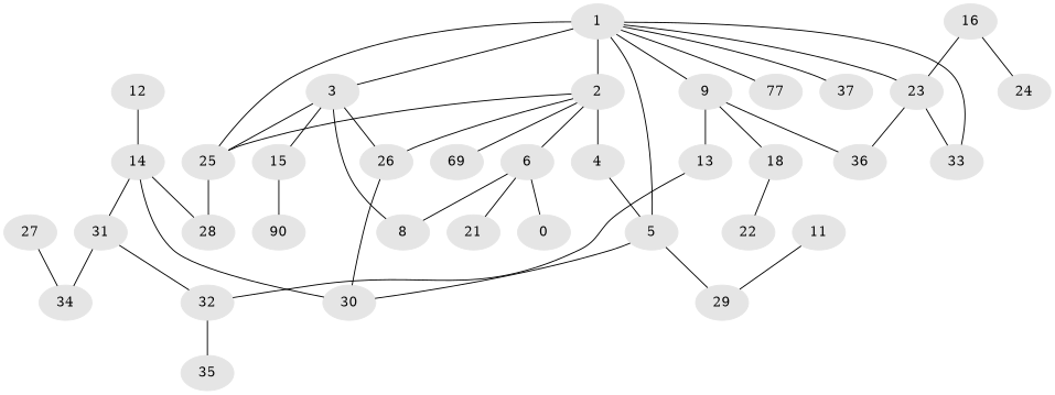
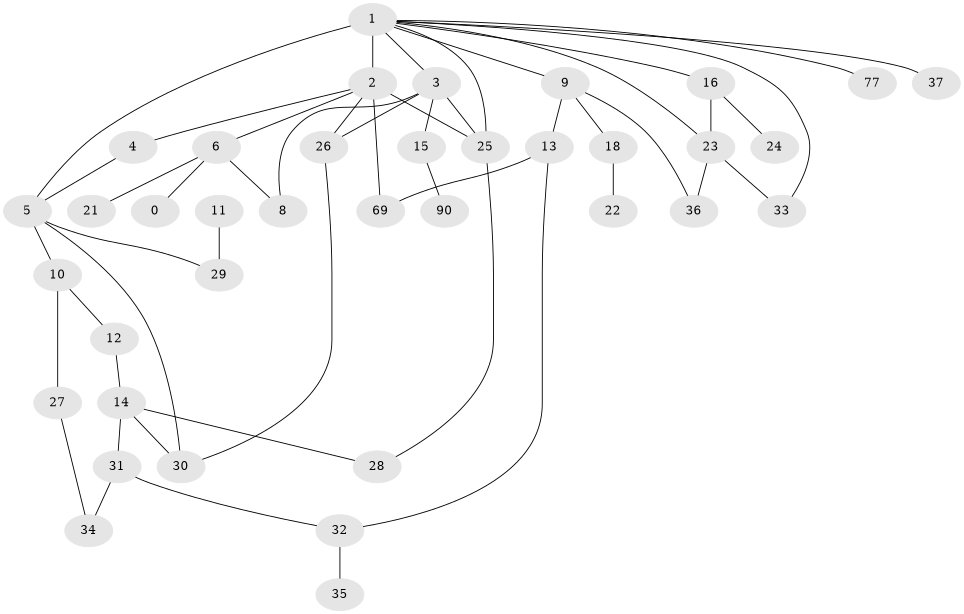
  graph {
    node [color=gray90 style=filled]
    edge [weight=1.0]
    1
    2
    3
    5
    9
    16
    n7 [label=77]
    23
    25
    33
    37
    4
    6
    n14 [label=69]
    26
    8
    15
+   10
    29
    30
    18
    13
    36
    24
    22
    28
    n27 [label=0]
    21
    n29 [label=90]
    12
    27
    32
    11
    14
    34
    31
    35
    1 -- 2 [weight=17.0]
    1 -- 3
    1 -- 5
    1 -- 9
+   1 -- 16
    1 -- n7
    1 -- 23
    1 -- 25
    1 -- 33
    1 -- 37
    2 -- 25
    2 -- 4
    2 -- 6
    2 -- n14
    2 -- 26
    3 -- 25
    3 -- 26
    3 -- 8
    3 -- 15
+   5 -- 10
    5 -- 29
    5 -- 30
    9 -- 18
    9 -- 13
    9 -- 36
    16 -- 23
    16 -- 24
    23 -- 33
    23 -- 36
    25 -- 28
    4 -- 5
    6 -- 8
    6 -- n27
    6 -- 21
    26 -- 30
    15 -- n29
+   10 -- 12
+   10 -- 27
    18 -- 22
+   13 -- n14
    13 -- 32
    12 -- 14
    27 -- 34
    32 -- 35
    11 -- 29
    14 -- 30
    14 -- 28
    14 -- 31
    31 -- 32
    31 -- 34
  }
